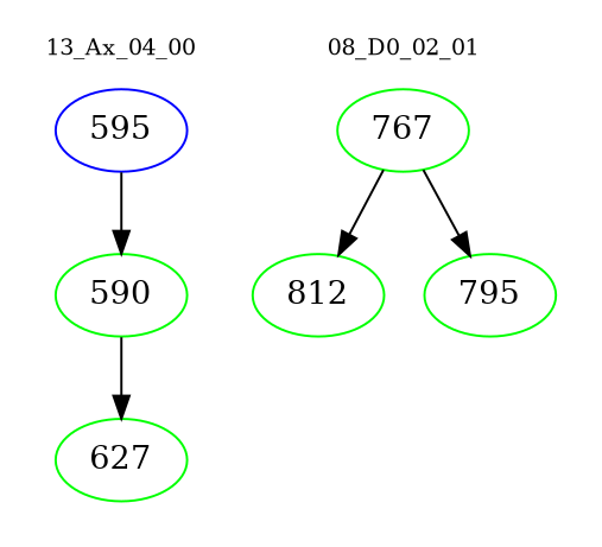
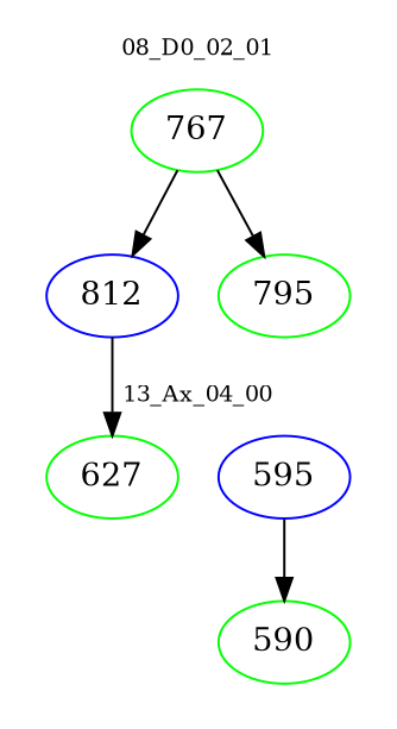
  digraph {
    node [color=green]
    edge [color=black]
    n1 [color=blue label=595]
    n2 [label=590]
    n3 [label=627]
-   n4 [label=812]
+   n4 [color=blue label=812]
    n5 [label=767]
    n6 [label=795]
    subgraph cluster_1 {
      color=white
      fontsize=10
      label="13_Ax_04_00"
      n1
      n2
      n3
    }
    subgraph cluster_2 {
      color=white
      fontsize=10
      label="08_D0_02_01"
      n4
      n5
      n6
    }
    n1 -> n2
-   n2 -> n3
+   n4 -> n3
    n5 -> n4
    n5 -> n6
  }
